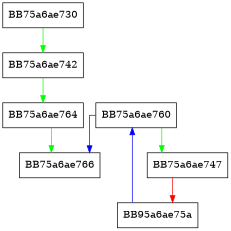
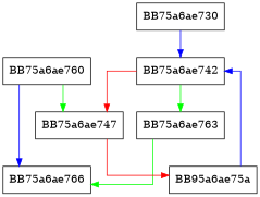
  digraph {
    splines=ortho
    node [shape=box]
    edge [color=blue]
    BB75a6ae730
    BB75a6ae742
-   BB75a6ae764
+   BB75a6ae764 [label=BB75a6ae763]
    BB75a6ae747
    BB75a6ae766
    n6 [label=BB95a6ae75a]
    BB75a6ae760
-   BB75a6ae730 -> BB75a6ae742 [color=green]
+   BB75a6ae730 -> BB75a6ae742
    BB75a6ae742 -> BB75a6ae764 [color=green]
+   BB75a6ae742 -> BB75a6ae747 [color=red]
    BB75a6ae764 -> BB75a6ae766 [color=green]
    BB75a6ae747 -> n6 [color=red]
-   n6 -> BB75a6ae760
+   n6 -> BB75a6ae742
    BB75a6ae760 -> BB75a6ae747 [color=green]
    BB75a6ae760 -> BB75a6ae766
  }
